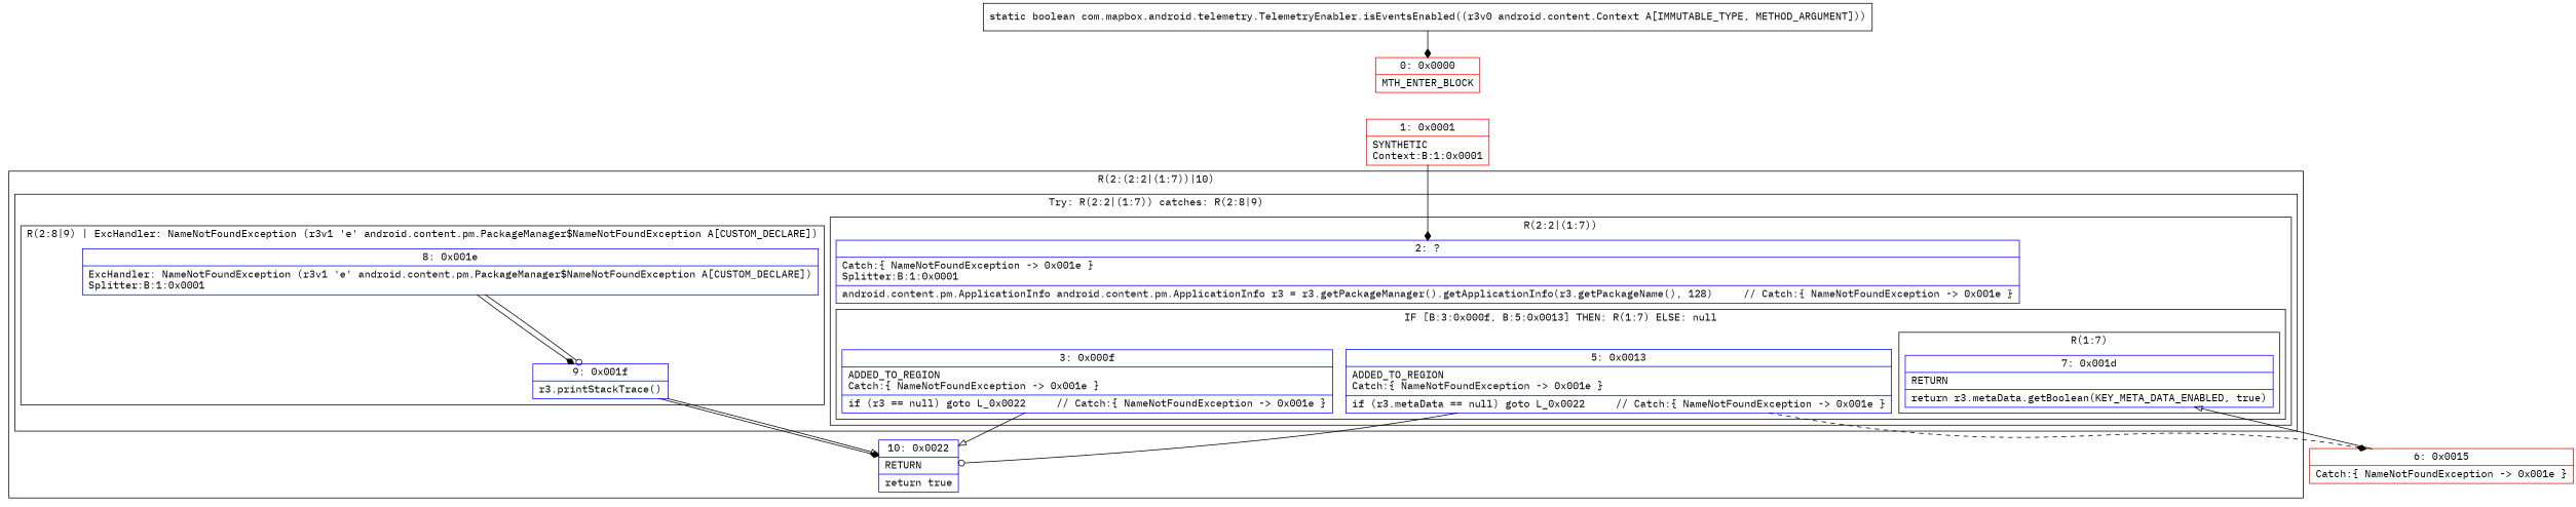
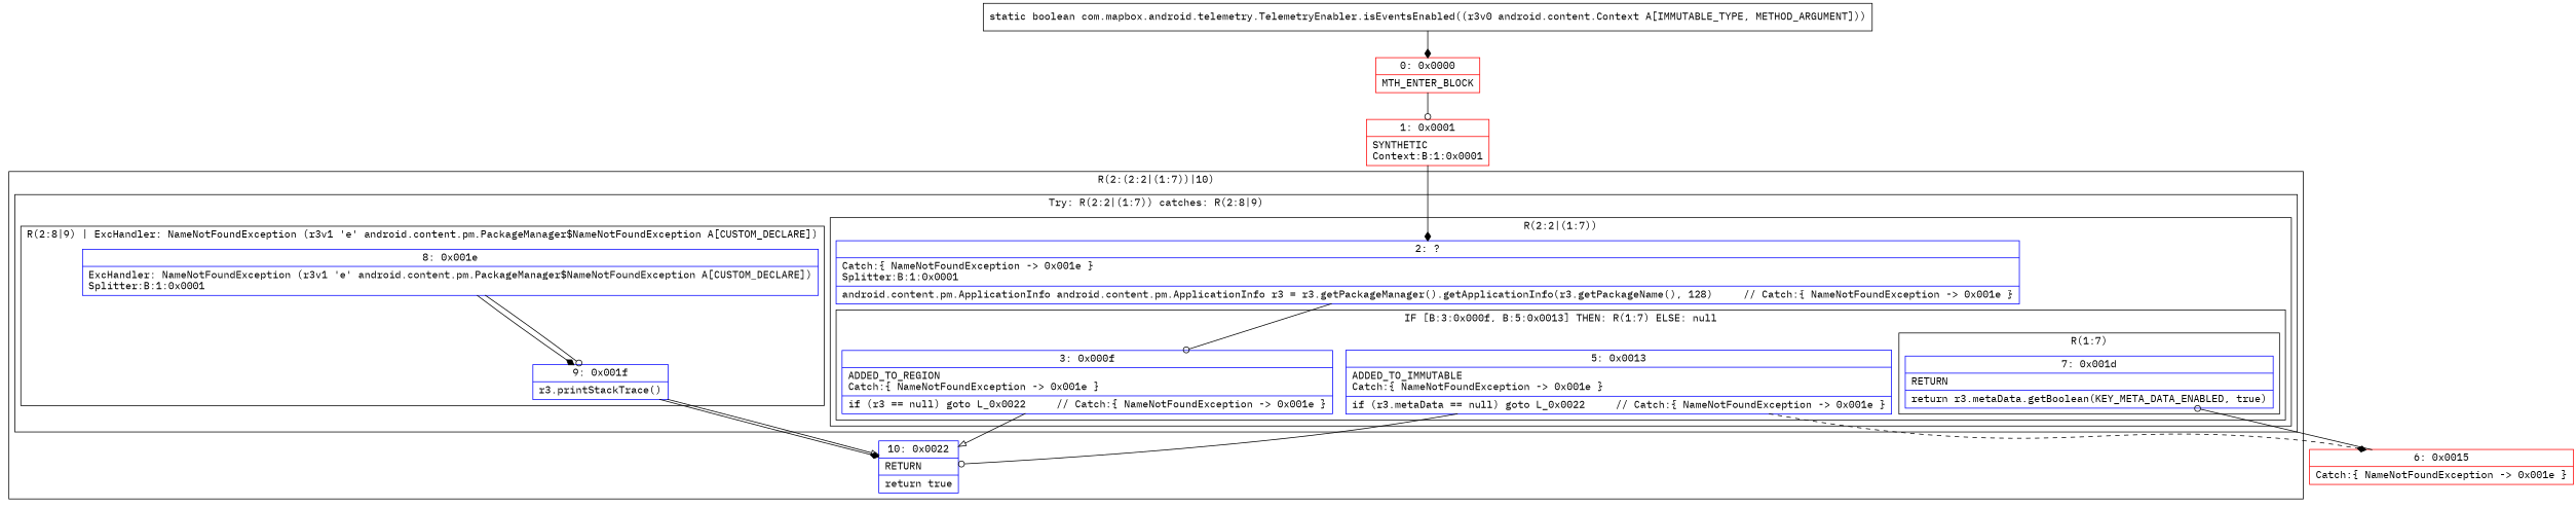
  digraph {
    fontname="IBM Plex Mono"
    node [color=blue fontname="IBM Plex Mono" shape=record]
    edge [arrowhead=odot fontname="IBM Plex Mono"]
    n1 [label="{7\:\ 0x001d|RETURN\l|return r3.metaData.getBoolean(KEY_META_DATA_ENABLED, true)\l}"]
    n2 [label="{3\:\ 0x000f|ADDED_TO_REGION\lCatch:\{ NameNotFoundException \-\> 0x001e \}\l|if (r3 == null) goto L_0x0022     \/\/ Catch:\{ NameNotFoundException \-\> 0x001e \}\l}"]
-   n3 [label="{5\:\ 0x0013|ADDED_TO_REGION\lCatch:\{ NameNotFoundException \-\> 0x001e \}\l|if (r3.metaData == null) goto L_0x0022     \/\/ Catch:\{ NameNotFoundException \-\> 0x001e \}\l}"]
+   n3 [label="{5\:\ 0x0013|ADDED_TO_IMMUTABLE\lCatch:\{ NameNotFoundException \-\> 0x001e \}\l|if (r3.metaData == null) goto L_0x0022     \/\/ Catch:\{ NameNotFoundException \-\> 0x001e \}\l}"]
    n4 [label="{2\:\ ?|Catch:\{ NameNotFoundException \-\> 0x001e \}\lSplitter:B:1:0x0001\l|android.content.pm.ApplicationInfo android.content.pm.ApplicationInfo r3 = r3.getPackageManager().getApplicationInfo(r3.getPackageName(), 128)     \/\/ Catch:\{ NameNotFoundException \-\> 0x001e \}\l}"]
    n5 [label="{8\:\ 0x001e|ExcHandler: NameNotFoundException (r3v1 'e' android.content.pm.PackageManager$NameNotFoundException A[CUSTOM_DECLARE])\lSplitter:B:1:0x0001\l}"]
    n6 [label="{9\:\ 0x001f|r3.printStackTrace()\l}"]
    n7 [label="{10\:\ 0x0022|RETURN\l|return true\l}"]
    n8 [color=red label="{6\:\ 0x0015|Catch:\{ NameNotFoundException \-\> 0x001e \}\l}"]
    n9 [color=red label="{0\:\ 0x0000|MTH_ENTER_BLOCK\l}"]
    n10 [color=red label="{1\:\ 0x0001|SYNTHETIC\lContext:B:1:0x0001\l}"]
    n11 [label="{static boolean com.mapbox.android.telemetry.TelemetryEnabler.isEventsEnabled((r3v0 android.content.Context A[IMMUTABLE_TYPE, METHOD_ARGUMENT])) }" color=""]
    subgraph cluster_1 {
      label="R(2:(2:2|(1:7))|10)"
      n7
      subgraph cluster_2 {
        label="Try: R(2:2|(1:7)) catches: R(2:8|9)"
        subgraph cluster_3 {
          label="R(2:2|(1:7))"
          n4
          subgraph cluster_4 {
            label="IF [B:3:0x000f, B:5:0x0013] THEN: R(1:7) ELSE: null"
            n2
            n3
            subgraph cluster_5 {
              label="R(1:7)"
              n1
            }
          }
        }
        subgraph cluster_6 {
          label="R(2:8|9) | ExcHandler: NameNotFoundException (r3v1 'e' android.content.pm.PackageManager$NameNotFoundException A[CUSTOM_DECLARE])\l"
          n5
          n6
        }
      }
    }
    subgraph cluster_7 {
      label="R(2:8|9) | ExcHandler: NameNotFoundException (r3v1 'e' android.content.pm.PackageManager$NameNotFoundException A[CUSTOM_DECLARE])\l"
    }
    n2 -> n7 [arrowhead=onormal]
    n3 -> n7
    n3 -> n8 [arrowhead=diamond style=dashed]
+   n4 -> n2
    n5 -> n6 [arrowhead=diamond]
    n5 -> n6
    n6 -> n7 [arrowhead=diamond]
    n6 -> n7 [arrowhead=onormal]
-   n8 -> n1 [arrowhead=onormal]
+   n8 -> n1
+   n9 -> n10
    n10 -> n4 [arrowhead=diamond]
    n11 -> n9 [arrowhead=diamond]
  }
